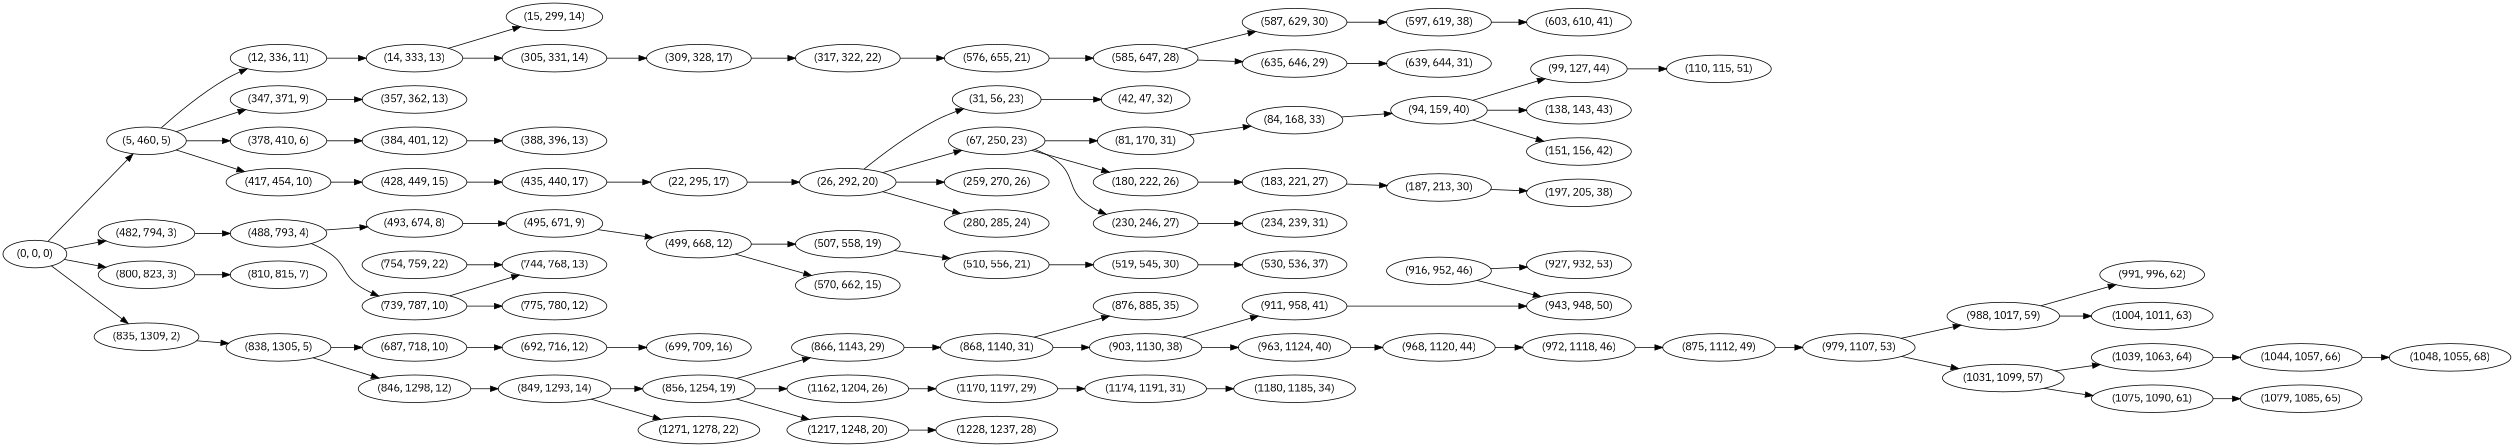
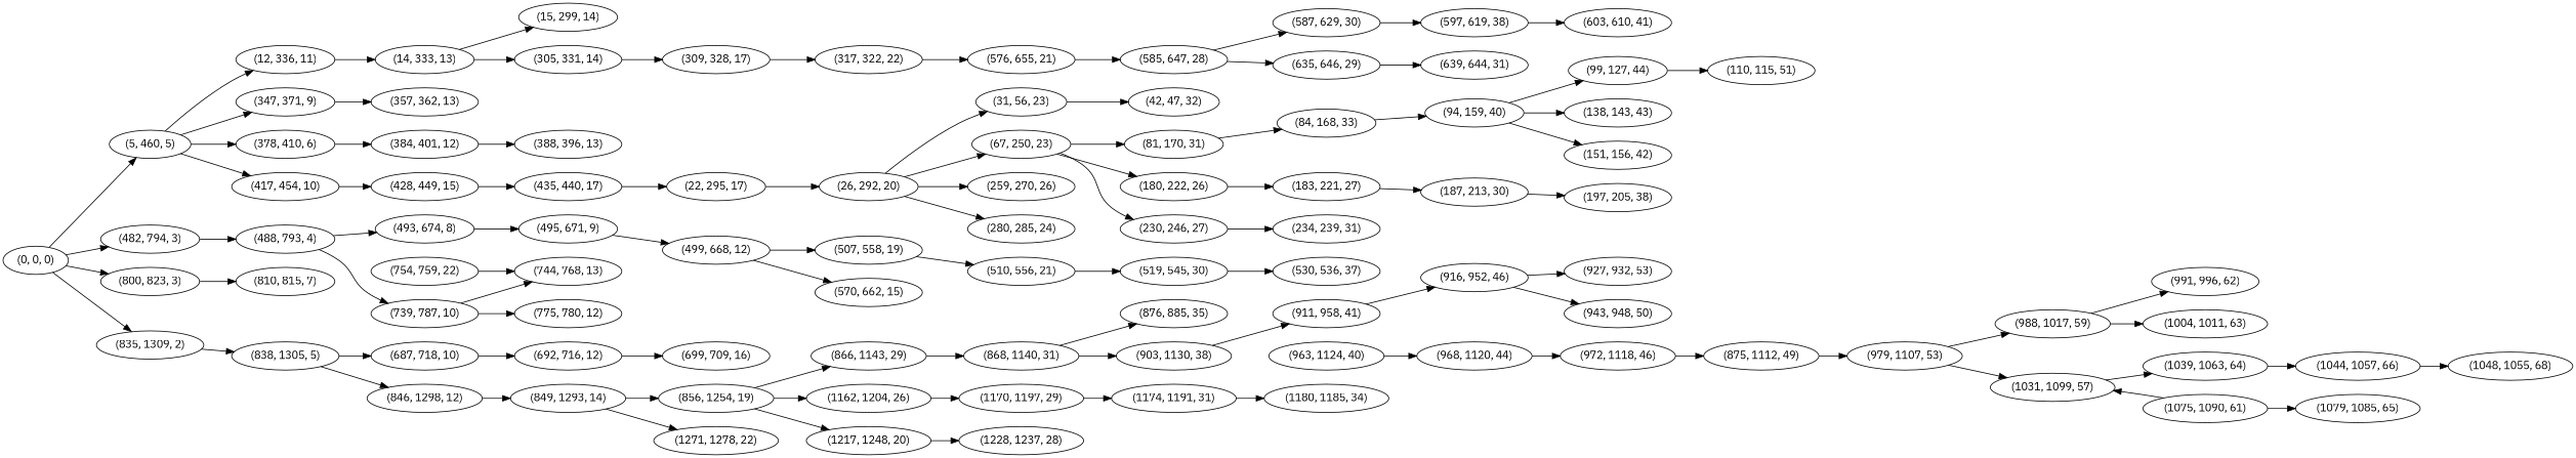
  digraph {
    fontname="IBM Plex Sans"
    rankdir=LR
    node [fontname="IBM Plex Sans"]
    edge [fontname="IBM Plex Sans"]
    "(0, 0, 0)"
    "(5, 460, 5)"
    "(482, 794, 3)"
    "(800, 823, 3)"
    "(835, 1309, 2)"
    "(12, 336, 11)"
    "(347, 371, 9)"
    "(378, 410, 6)"
    "(417, 454, 10)"
    "(488, 793, 4)"
    "(810, 815, 7)"
    "(838, 1305, 5)"
    "(14, 333, 13)"
    "(357, 362, 13)"
    "(384, 401, 12)"
    "(428, 449, 15)"
    "(15, 299, 14)"
    "(305, 331, 14)"
    "(309, 328, 17)"
    "(22, 295, 17)"
    "(26, 292, 20)"
    "(31, 56, 23)"
    "(67, 250, 23)"
    "(259, 270, 26)"
    "(280, 285, 24)"
    "(42, 47, 32)"
    "(81, 170, 31)"
    "(180, 222, 26)"
    "(230, 246, 27)"
    "(84, 168, 33)"
    "(183, 221, 27)"
    "(234, 239, 31)"
    "(94, 159, 40)"
    "(99, 127, 44)"
    "(138, 143, 43)"
    "(151, 156, 42)"
    "(110, 115, 51)"
    "(187, 213, 30)"
    "(197, 205, 38)"
    "(317, 322, 22)"
    "(576, 655, 21)"
    "(388, 396, 13)"
    "(435, 440, 17)"
    "(493, 674, 8)"
    "(739, 787, 10)"
    "(495, 671, 9)"
    "(687, 718, 10)"
    "(692, 716, 12)"
    "(744, 768, 13)"
    "(775, 780, 12)"
    "(499, 668, 12)"
    "(507, 558, 19)"
    "(570, 662, 15)"
    "(510, 556, 21)"
    "(519, 545, 30)"
    "(530, 536, 37)"
    "(585, 647, 28)"
    "(587, 629, 30)"
    "(635, 646, 29)"
    "(597, 619, 38)"
    "(639, 644, 31)"
    "(603, 610, 41)"
    "(699, 709, 16)"
    "(754, 759, 22)"
    "(846, 1298, 12)"
    "(849, 1293, 14)"
    "(856, 1254, 19)"
    n68 [label="(1271, 1278, 22)"]
    "(866, 1143, 29)"
    "(1162, 1204, 26)"
    "(1217, 1248, 20)"
    "(868, 1140, 31)"
    "(1170, 1197, 29)"
    "(1228, 1237, 28)"
    "(876, 885, 35)"
    "(903, 1130, 38)"
    "(911, 958, 41)"
    "(963, 1124, 40)"
    "(916, 952, 46)"
    "(968, 1120, 44)"
    "(927, 932, 53)"
    "(943, 948, 50)"
    "(972, 1118, 46)"
    n84 [label="(875, 1112, 49)"]
    "(979, 1107, 53)"
    "(988, 1017, 59)"
    "(1031, 1099, 57)"
    "(991, 996, 62)"
    "(1004, 1011, 63)"
    "(1039, 1063, 64)"
    "(1075, 1090, 61)"
    "(1044, 1057, 66)"
    "(1079, 1085, 65)"
    "(1048, 1055, 68)"
    "(1174, 1191, 31)"
    "(1180, 1185, 34)"
    "(0, 0, 0)" -> "(5, 460, 5)"
    "(0, 0, 0)" -> "(482, 794, 3)"
    "(0, 0, 0)" -> "(800, 823, 3)"
    "(0, 0, 0)" -> "(835, 1309, 2)"
    "(5, 460, 5)" -> "(12, 336, 11)"
    "(5, 460, 5)" -> "(347, 371, 9)"
    "(5, 460, 5)" -> "(378, 410, 6)"
    "(5, 460, 5)" -> "(417, 454, 10)"
    "(482, 794, 3)" -> "(488, 793, 4)"
    "(800, 823, 3)" -> "(810, 815, 7)"
    "(835, 1309, 2)" -> "(838, 1305, 5)"
    "(12, 336, 11)" -> "(14, 333, 13)"
    "(347, 371, 9)" -> "(357, 362, 13)"
    "(378, 410, 6)" -> "(384, 401, 12)"
    "(417, 454, 10)" -> "(428, 449, 15)"
    "(488, 793, 4)" -> "(493, 674, 8)"
    "(488, 793, 4)" -> "(739, 787, 10)"
    "(838, 1305, 5)" -> "(687, 718, 10)"
    "(838, 1305, 5)" -> "(846, 1298, 12)"
    "(14, 333, 13)" -> "(15, 299, 14)"
    "(14, 333, 13)" -> "(305, 331, 14)"
    "(384, 401, 12)" -> "(388, 396, 13)"
    "(428, 449, 15)" -> "(435, 440, 17)"
    "(305, 331, 14)" -> "(309, 328, 17)"
    "(309, 328, 17)" -> "(317, 322, 22)"
    "(22, 295, 17)" -> "(26, 292, 20)"
    "(26, 292, 20)" -> "(31, 56, 23)"
    "(26, 292, 20)" -> "(67, 250, 23)"
    "(26, 292, 20)" -> "(259, 270, 26)"
    "(26, 292, 20)" -> "(280, 285, 24)"
    "(31, 56, 23)" -> "(42, 47, 32)"
    "(67, 250, 23)" -> "(81, 170, 31)"
    "(67, 250, 23)" -> "(180, 222, 26)"
    "(67, 250, 23)" -> "(230, 246, 27)"
    "(81, 170, 31)" -> "(84, 168, 33)"
    "(180, 222, 26)" -> "(183, 221, 27)"
    "(230, 246, 27)" -> "(234, 239, 31)"
    "(84, 168, 33)" -> "(94, 159, 40)"
    "(183, 221, 27)" -> "(187, 213, 30)"
    "(94, 159, 40)" -> "(99, 127, 44)"
    "(94, 159, 40)" -> "(138, 143, 43)"
    "(94, 159, 40)" -> "(151, 156, 42)"
    "(99, 127, 44)" -> "(110, 115, 51)"
    "(187, 213, 30)" -> "(197, 205, 38)"
    "(317, 322, 22)" -> "(576, 655, 21)"
    "(576, 655, 21)" -> "(585, 647, 28)"
    "(435, 440, 17)" -> "(22, 295, 17)"
    "(493, 674, 8)" -> "(495, 671, 9)"
    "(739, 787, 10)" -> "(744, 768, 13)"
    "(739, 787, 10)" -> "(775, 780, 12)"
    "(495, 671, 9)" -> "(499, 668, 12)"
    "(687, 718, 10)" -> "(692, 716, 12)"
    "(692, 716, 12)" -> "(699, 709, 16)"
    "(499, 668, 12)" -> "(507, 558, 19)"
    "(499, 668, 12)" -> "(570, 662, 15)"
    "(507, 558, 19)" -> "(510, 556, 21)"
    "(510, 556, 21)" -> "(519, 545, 30)"
    "(519, 545, 30)" -> "(530, 536, 37)"
    "(585, 647, 28)" -> "(587, 629, 30)"
    "(585, 647, 28)" -> "(635, 646, 29)"
    "(587, 629, 30)" -> "(597, 619, 38)"
    "(635, 646, 29)" -> "(639, 644, 31)"
    "(597, 619, 38)" -> "(603, 610, 41)"
    "(754, 759, 22)" -> "(744, 768, 13)"
    "(846, 1298, 12)" -> "(849, 1293, 14)"
    "(849, 1293, 14)" -> "(856, 1254, 19)"
    "(849, 1293, 14)" -> n68
    "(856, 1254, 19)" -> "(866, 1143, 29)"
    "(856, 1254, 19)" -> "(1162, 1204, 26)"
    "(856, 1254, 19)" -> "(1217, 1248, 20)"
    "(866, 1143, 29)" -> "(868, 1140, 31)"
    "(1162, 1204, 26)" -> "(1170, 1197, 29)"
    "(1217, 1248, 20)" -> "(1228, 1237, 28)"
    "(868, 1140, 31)" -> "(876, 885, 35)"
    "(868, 1140, 31)" -> "(903, 1130, 38)"
    "(1170, 1197, 29)" -> "(1174, 1191, 31)"
    "(903, 1130, 38)" -> "(911, 958, 41)"
-   "(903, 1130, 38)" -> "(963, 1124, 40)"
-   "(911, 958, 41)" -> "(943, 948, 50)"
+   "(911, 958, 41)" -> "(916, 952, 46)"
    "(963, 1124, 40)" -> "(968, 1120, 44)"
    "(916, 952, 46)" -> "(927, 932, 53)"
    "(916, 952, 46)" -> "(943, 948, 50)"
    "(968, 1120, 44)" -> "(972, 1118, 46)"
    "(972, 1118, 46)" -> n84
    n84 -> "(979, 1107, 53)"
    "(979, 1107, 53)" -> "(988, 1017, 59)"
    "(979, 1107, 53)" -> "(1031, 1099, 57)"
    "(988, 1017, 59)" -> "(991, 996, 62)"
    "(988, 1017, 59)" -> "(1004, 1011, 63)"
    "(1031, 1099, 57)" -> "(1039, 1063, 64)"
-   "(1031, 1099, 57)" -> "(1075, 1090, 61)"
+   "(1075, 1090, 61)" -> "(1031, 1099, 57)"
    "(1039, 1063, 64)" -> "(1044, 1057, 66)"
    "(1075, 1090, 61)" -> "(1079, 1085, 65)"
    "(1044, 1057, 66)" -> "(1048, 1055, 68)"
    "(1174, 1191, 31)" -> "(1180, 1185, 34)"
  }
